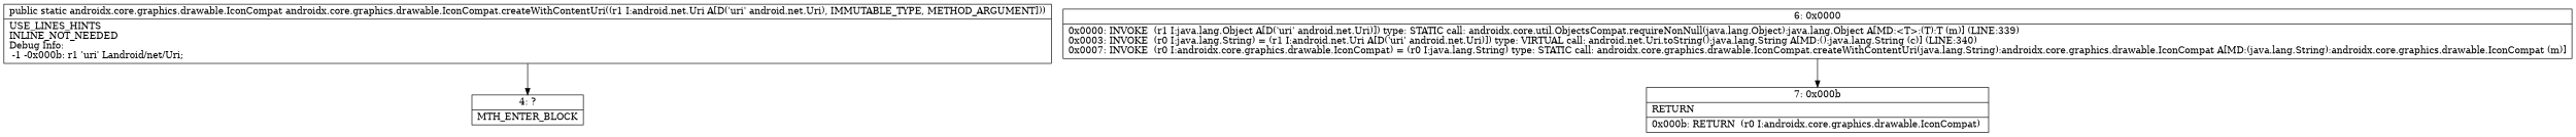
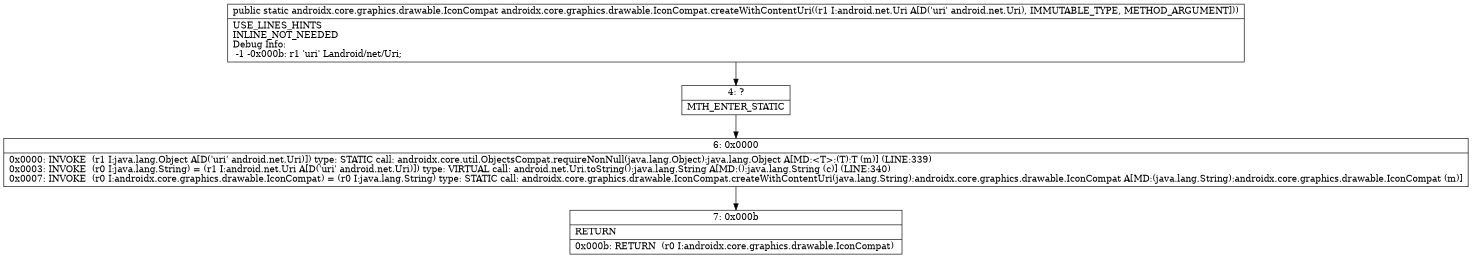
  digraph {
    node [shape=record]
-   n1 [label="{4\:\ ?|MTH_ENTER_BLOCK\l}"]
+   n1 [label="{4\:\ ?|MTH_ENTER_STATIC\l}"]
    n2 [label="{6\:\ 0x0000|0x0000: INVOKE  (r1 I:java.lang.Object A[D('uri' android.net.Uri)]) type: STATIC call: androidx.core.util.ObjectsCompat.requireNonNull(java.lang.Object):java.lang.Object A[MD:\<T\>:(T):T (m)] (LINE:339)\l0x0003: INVOKE  (r0 I:java.lang.String) = (r1 I:android.net.Uri A[D('uri' android.net.Uri)]) type: VIRTUAL call: android.net.Uri.toString():java.lang.String A[MD:():java.lang.String (c)] (LINE:340)\l0x0007: INVOKE  (r0 I:androidx.core.graphics.drawable.IconCompat) = (r0 I:java.lang.String) type: STATIC call: androidx.core.graphics.drawable.IconCompat.createWithContentUri(java.lang.String):androidx.core.graphics.drawable.IconCompat A[MD:(java.lang.String):androidx.core.graphics.drawable.IconCompat (m)]\l}"]
    n3 [label="{7\:\ 0x000b|RETURN\l|0x000b: RETURN  (r0 I:androidx.core.graphics.drawable.IconCompat) \l}"]
    n4 [label="{public static androidx.core.graphics.drawable.IconCompat androidx.core.graphics.drawable.IconCompat.createWithContentUri((r1 I:android.net.Uri A[D('uri' android.net.Uri), IMMUTABLE_TYPE, METHOD_ARGUMENT]))  | USE_LINES_HINTS\lINLINE_NOT_NEEDED\lDebug Info:\l  \-1 \-0x000b: r1 'uri' Landroid\/net\/Uri;\l}"]
+   n1 -> n2
    n2 -> n3
    n4 -> n1
  }
